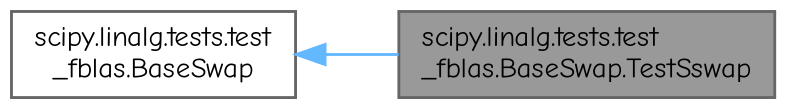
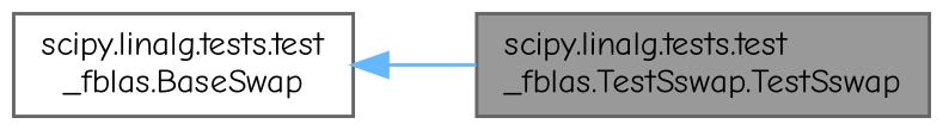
  digraph {
    rankdir=LR
    fontname="Comic Neue"
    node [color=gray40 fontname="Comic Neue" fontsize=10 shape=box style=filled]
-   n1 [fillcolor=grey60 fontcolor=black height=0.2 label="scipy.linalg.tests.test\l_fblas.BaseSwap.TestSswap" width=0.4]
+   n1 [fillcolor=grey60 fontcolor=black height=0.2 label="scipy.linalg.tests.test\l_fblas.TestSswap.TestSswap" width=0.4]
    n2 [fillcolor=white height=0.2 label="scipy.linalg.tests.test\l_fblas.BaseSwap" width=0.4]
    n2 -> n1 [color=steelblue1 dir=back fontname="Comic Neue" fontsize=10 labelfontname=Helvetica labelfontsize=10 style=solid]
  }
